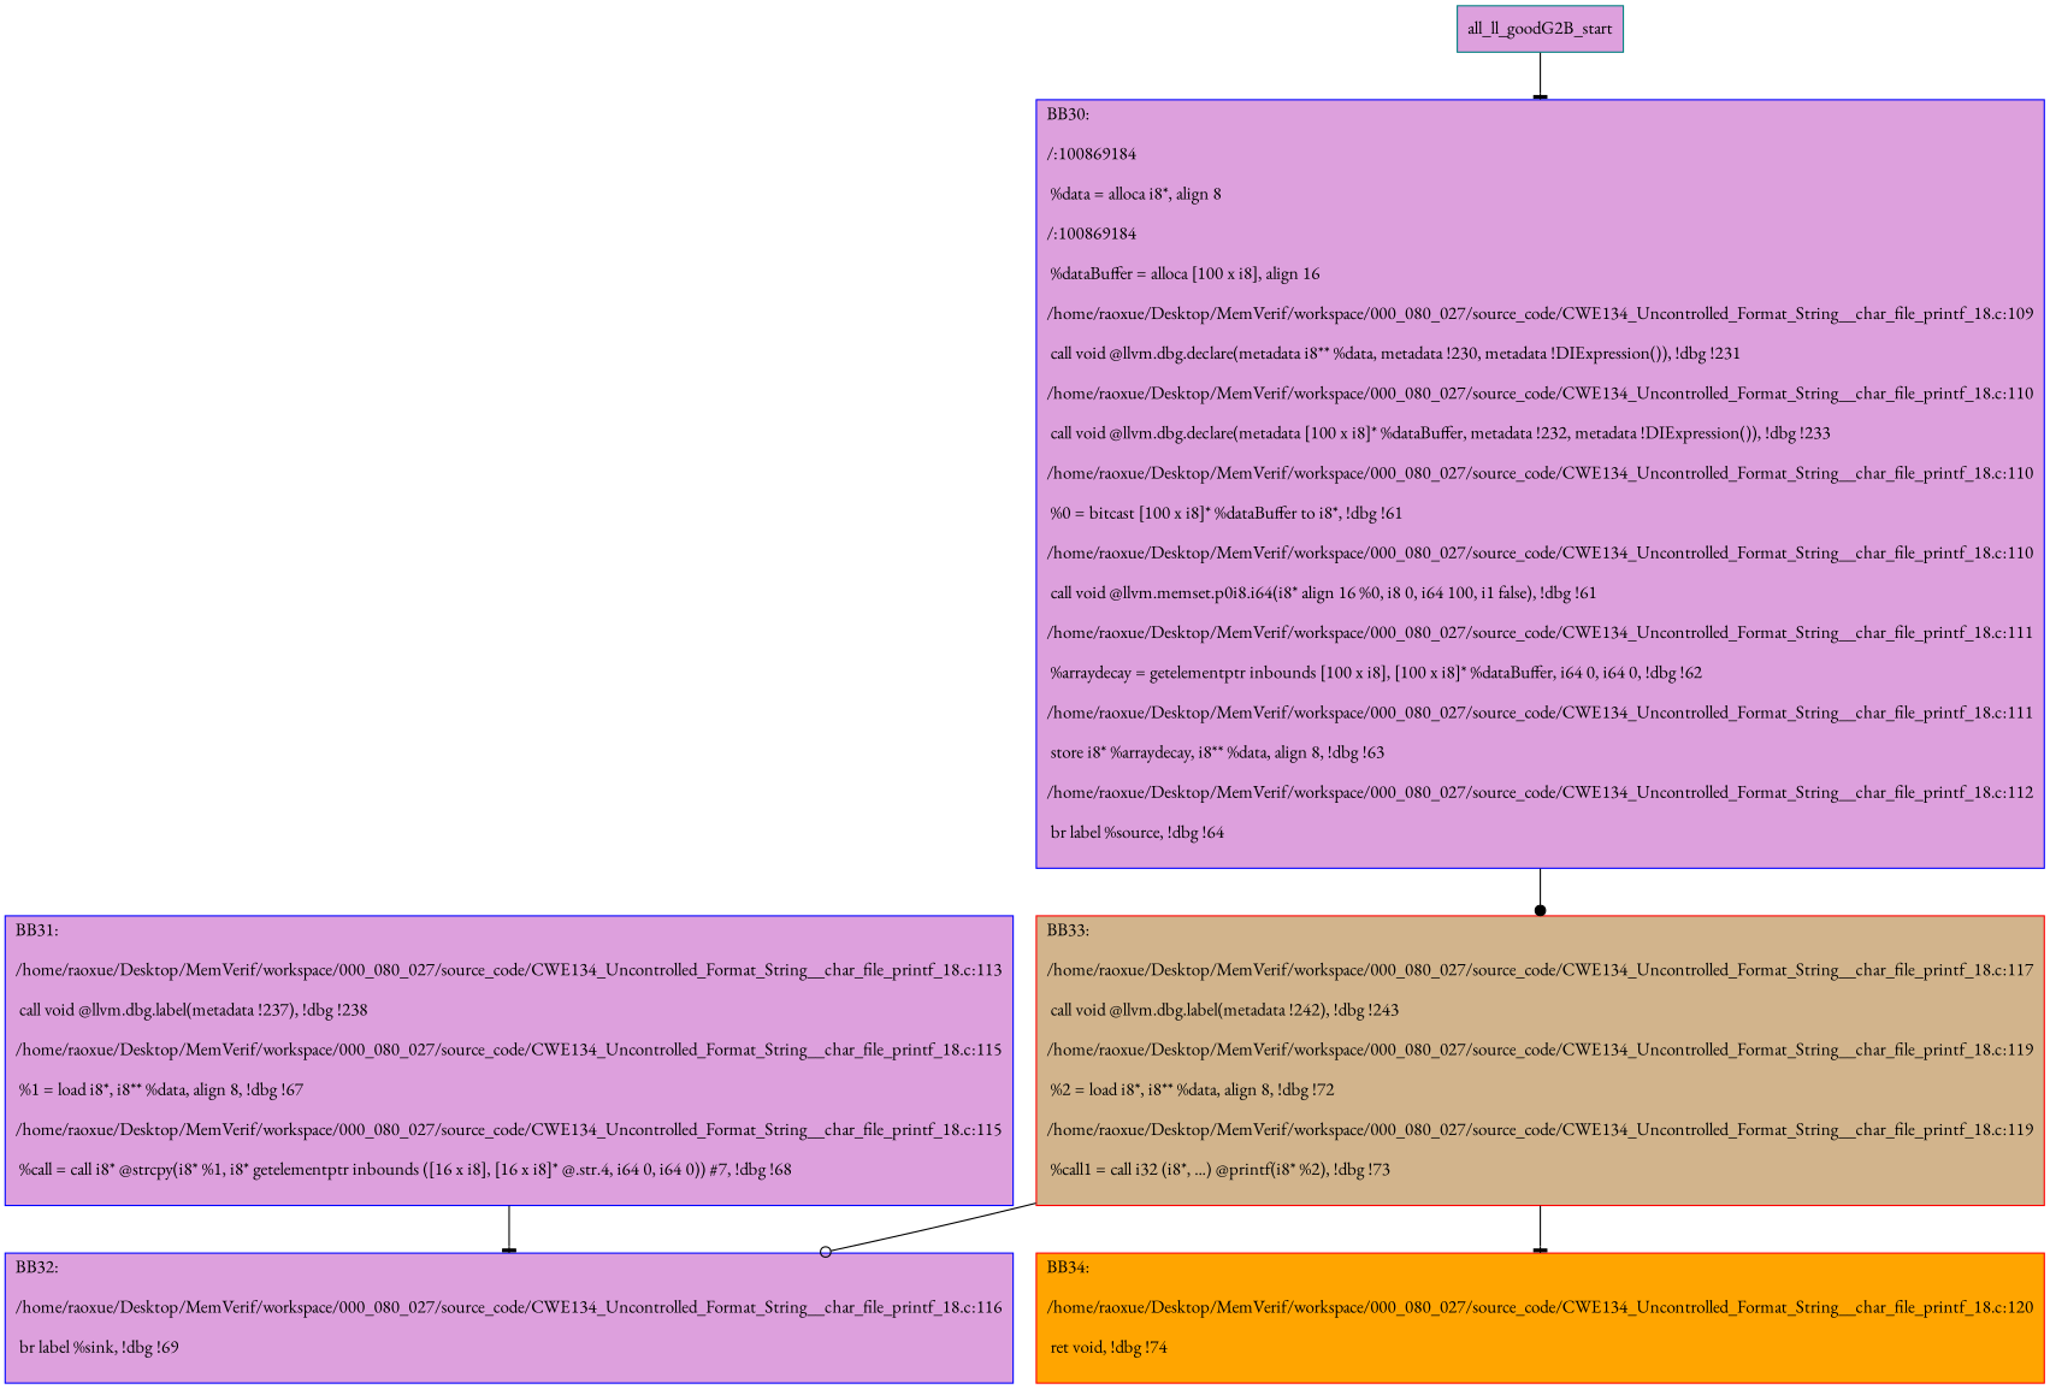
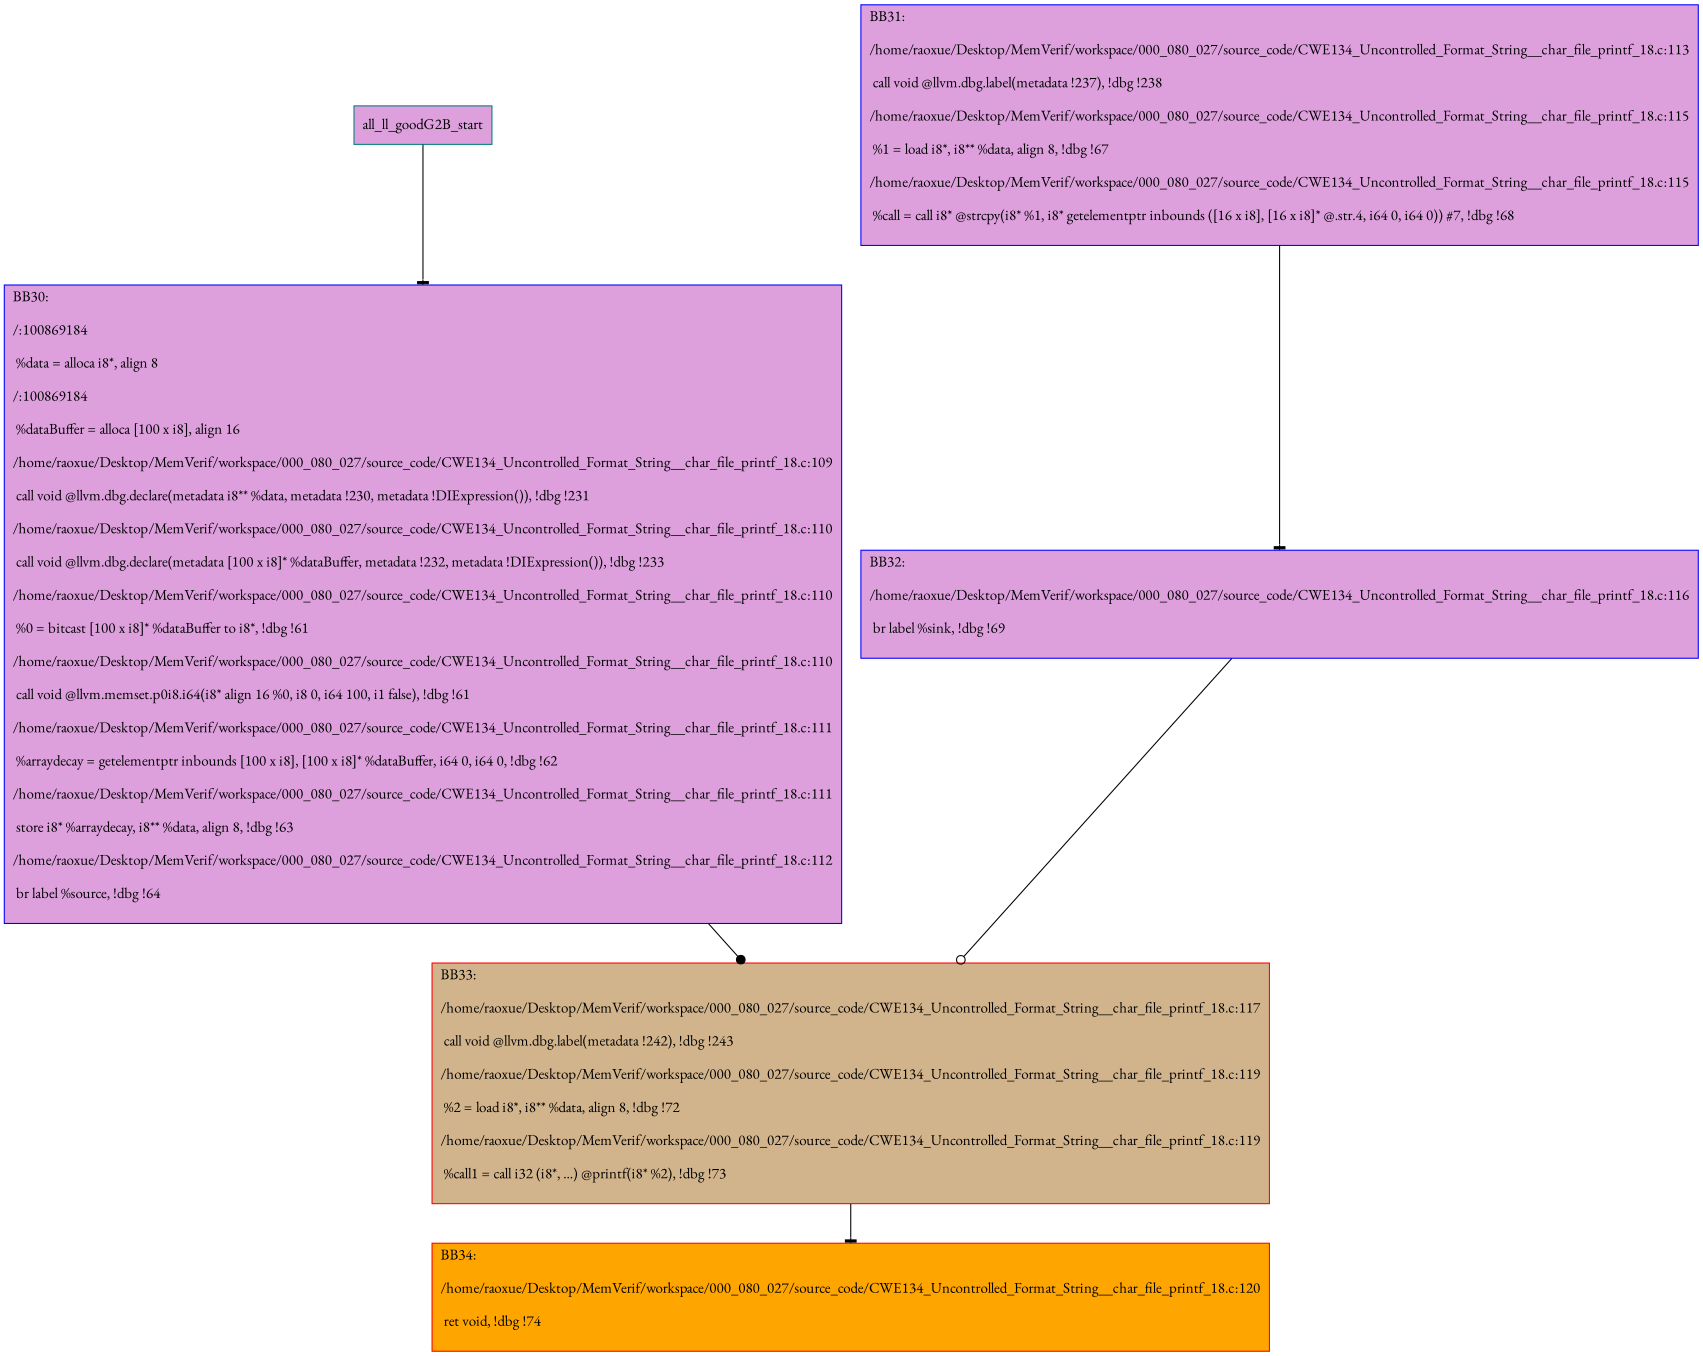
  digraph {
    fontname="EB Garamond"
    node [color=blue fillcolor=plum fontname="EB Garamond" shape=record style=filled]
    edge [arrowhead=tee fontname="EB Garamond"]
    n1 [color=teal label="{all_ll_goodG2B_start}"]
    n2 [label="{BB30:\l\l/:100869184\l\n  %data = alloca i8*, align 8\l\n/:100869184\l\n  %dataBuffer = alloca [100 x i8], align 16\l\n/home/raoxue/Desktop/MemVerif/workspace/000_080_027/source_code/CWE134_Uncontrolled_Format_String__char_file_printf_18.c:109\l\n  call void @llvm.dbg.declare(metadata i8** %data, metadata !230, metadata !DIExpression()), !dbg !231\l\n/home/raoxue/Desktop/MemVerif/workspace/000_080_027/source_code/CWE134_Uncontrolled_Format_String__char_file_printf_18.c:110\l\n  call void @llvm.dbg.declare(metadata [100 x i8]* %dataBuffer, metadata !232, metadata !DIExpression()), !dbg !233\l\n/home/raoxue/Desktop/MemVerif/workspace/000_080_027/source_code/CWE134_Uncontrolled_Format_String__char_file_printf_18.c:110\l\n  %0 = bitcast [100 x i8]* %dataBuffer to i8*, !dbg !61\l\n/home/raoxue/Desktop/MemVerif/workspace/000_080_027/source_code/CWE134_Uncontrolled_Format_String__char_file_printf_18.c:110\l\n  call void @llvm.memset.p0i8.i64(i8* align 16 %0, i8 0, i64 100, i1 false), !dbg !61\l\n/home/raoxue/Desktop/MemVerif/workspace/000_080_027/source_code/CWE134_Uncontrolled_Format_String__char_file_printf_18.c:111\l\n  %arraydecay = getelementptr inbounds [100 x i8], [100 x i8]* %dataBuffer, i64 0, i64 0, !dbg !62\l\n/home/raoxue/Desktop/MemVerif/workspace/000_080_027/source_code/CWE134_Uncontrolled_Format_String__char_file_printf_18.c:111\l\n  store i8* %arraydecay, i8** %data, align 8, !dbg !63\l\n/home/raoxue/Desktop/MemVerif/workspace/000_080_027/source_code/CWE134_Uncontrolled_Format_String__char_file_printf_18.c:112\l\n  br label %source, !dbg !64\l\n}"]
    n3 [color=red fillcolor=tan label="{BB33:\l\l/home/raoxue/Desktop/MemVerif/workspace/000_080_027/source_code/CWE134_Uncontrolled_Format_String__char_file_printf_18.c:117\l\n  call void @llvm.dbg.label(metadata !242), !dbg !243\l\n/home/raoxue/Desktop/MemVerif/workspace/000_080_027/source_code/CWE134_Uncontrolled_Format_String__char_file_printf_18.c:119\l\n  %2 = load i8*, i8** %data, align 8, !dbg !72\l\n/home/raoxue/Desktop/MemVerif/workspace/000_080_027/source_code/CWE134_Uncontrolled_Format_String__char_file_printf_18.c:119\l\n  %call1 = call i32 (i8*, ...) @printf(i8* %2), !dbg !73\l\n}"]
    n4 [label="{BB31:\l\l/home/raoxue/Desktop/MemVerif/workspace/000_080_027/source_code/CWE134_Uncontrolled_Format_String__char_file_printf_18.c:113\l\n  call void @llvm.dbg.label(metadata !237), !dbg !238\l\n/home/raoxue/Desktop/MemVerif/workspace/000_080_027/source_code/CWE134_Uncontrolled_Format_String__char_file_printf_18.c:115\l\n  %1 = load i8*, i8** %data, align 8, !dbg !67\l\n/home/raoxue/Desktop/MemVerif/workspace/000_080_027/source_code/CWE134_Uncontrolled_Format_String__char_file_printf_18.c:115\l\n  %call = call i8* @strcpy(i8* %1, i8* getelementptr inbounds ([16 x i8], [16 x i8]* @.str.4, i64 0, i64 0)) #7, !dbg !68\l\n}"]
    n5 [label="{BB32:\l\l/home/raoxue/Desktop/MemVerif/workspace/000_080_027/source_code/CWE134_Uncontrolled_Format_String__char_file_printf_18.c:116\l\n  br label %sink, !dbg !69\l\n}"]
    n6 [color=red fillcolor=orange label="{BB34:\l\l/home/raoxue/Desktop/MemVerif/workspace/000_080_027/source_code/CWE134_Uncontrolled_Format_String__char_file_printf_18.c:120\l\n  ret void, !dbg !74\l\n}"]
    n1 -> n2
    n2 -> n3 [arrowhead=dot]
    n3 -> n6
    n4 -> n5
-   n3 -> n5 [arrowhead=odot]
+   n5 -> n3 [arrowhead=odot]
  }
